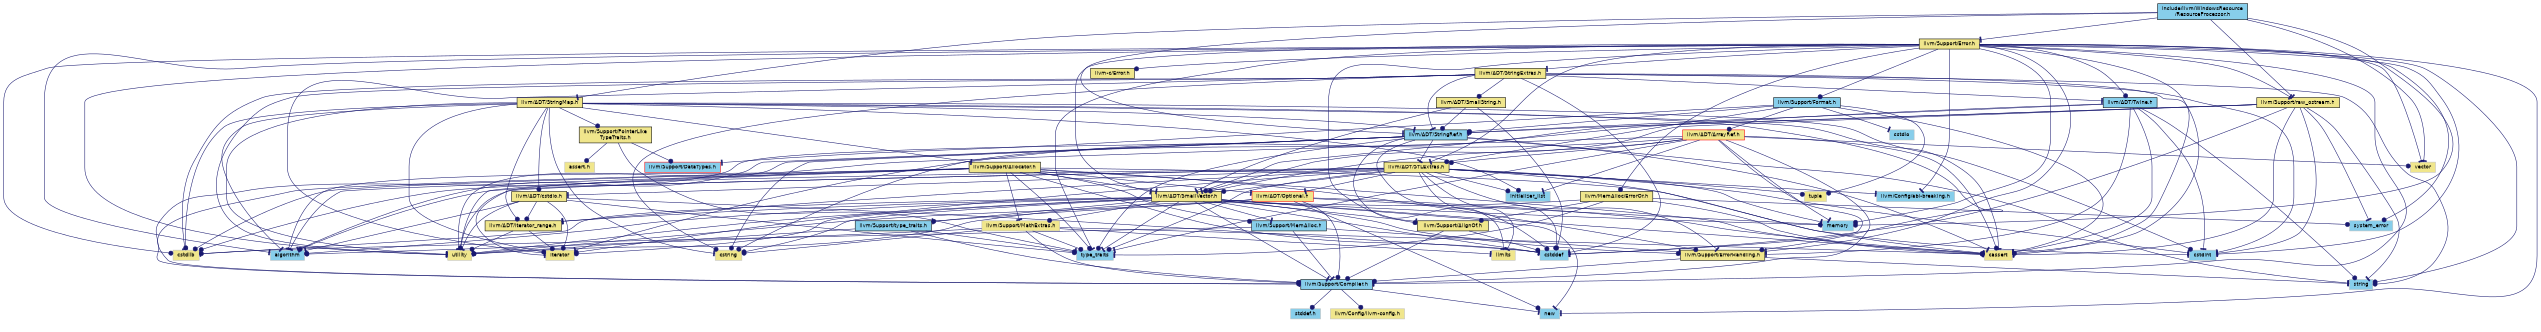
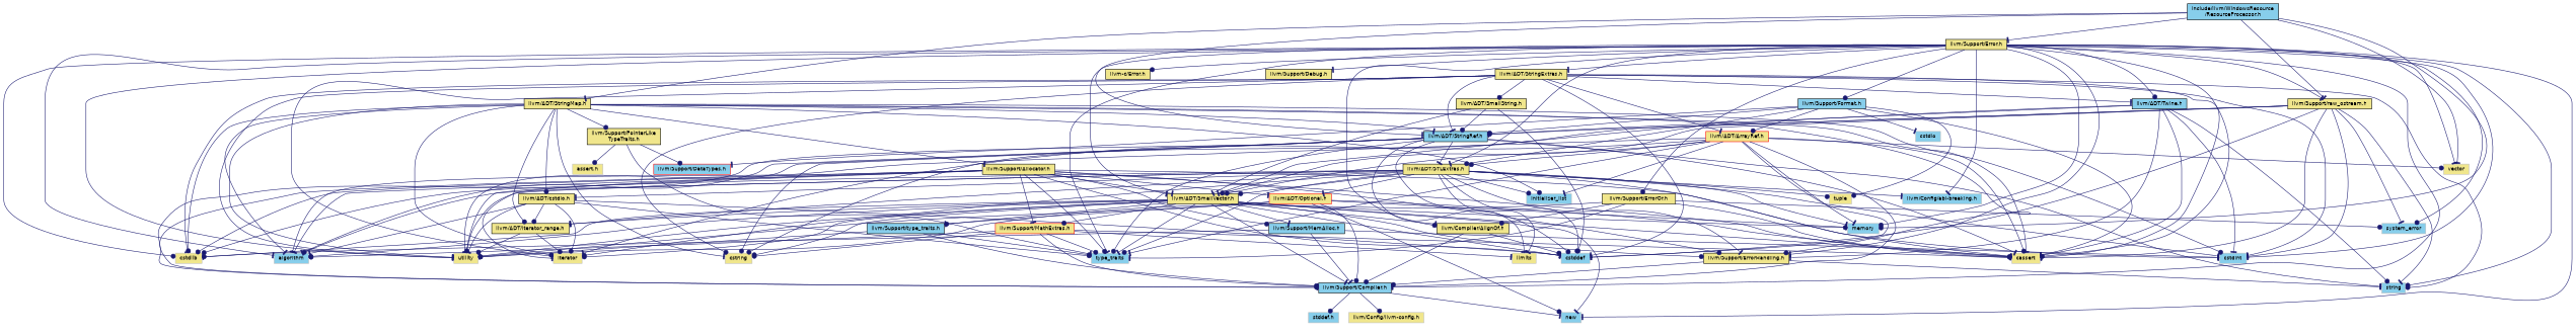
  digraph {
    node [color=black fillcolor=khaki fontname=Helvetica fontsize=10 shape=box style=filled]
    edge [arrowhead=tee color=midnightblue fontname=Helvetica fontsize=10 labelfontname=Helvetica labelfontsize=10 style=solid]
    n1 [fillcolor=skyblue fontcolor=black height=0.2 label="include/llvm/WindowsResource\l/ResourceProcessor.h" width=0.4]
    n2 [height=0.2 label="llvm/ADT/StringMap.h" width=0.4]
    n3 [fillcolor=skyblue height=0.2 label="llvm/ADT/StringRef.h" width=0.4]
    n4 [color=grey75 fillcolor=skyblue height=0.2 label=memory width=0.4]
    n5 [height=0.2 label="llvm/Support/Error.h" width=0.4]
    n6 [color=grey75 height=0.2 label=vector width=0.4]
    n7 [height=0.2 label="llvm/Support/raw_ostream.h" width=0.4]
    n8 [color=grey75 height=0.2 label=utility width=0.4]
    n9 [color=grey75 height=0.2 label=cassert width=0.4]
    n10 [height=0.2 label="llvm/ADT/iterator_range.h" width=0.4]
    n11 [color=grey75 height=0.2 label=iterator width=0.4]
    n12 [color=grey75 fillcolor=skyblue height=0.2 label=algorithm width=0.4]
    n13 [color=grey75 height=0.2 label=cstring width=0.4]
    n14 [height=0.2 label="llvm/Support/ErrorHandling.h" width=0.4]
    n15 [color=grey75 height=0.2 label=cstdlib width=0.4]
    n16 [color=grey75 fillcolor=skyblue height=0.2 label=initializer_list width=0.4]
    n17 [height=0.2 label="llvm/ADT/cstdio.h" width=0.4]
    n18 [color=grey75 fillcolor=skyblue height=0.2 label=cstdint width=0.4]
    n19 [height=0.2 label="llvm/Support/Allocator.h" width=0.4]
    n20 [height=0.2 label="llvm/Support/PointerLike\lTypeTraits.h" width=0.4]
    n21 [height=0.2 label="llvm/ADT/STLExtras.h" width=0.4]
    n22 [fillcolor=skyblue height=0.2 label="llvm/Support/Compiler.h" width=0.4]
    n23 [color=grey75 fillcolor=skyblue height=0.2 label=type_traits width=0.4]
    n24 [color=grey75 fillcolor=skyblue height=0.2 label=cstddef width=0.4]
    n25 [color=grey75 height=0.2 label=limits width=0.4]
    n26 [color=grey75 fillcolor=skyblue height=0.2 label=string width=0.4]
    n27 [height=0.2 label="llvm/ADT/SmallVector.h" width=0.4]
    n28 [color=grey75 fillcolor=skyblue height=0.2 label="llvm/Config/abi-breaking.h" width=0.4]
    n29 [color=grey75 fillcolor=skyblue height=0.2 label=new width=0.4]
-   n30 [height=0.2 label="llvm/Support/AlignOf.h" width=0.4]
+   n30 [height=0.2 label="llvm/Compiler/AlignOf.h" width=0.4]
    n31 [height=0.2 label="llvm-c/Error.h" width=0.4]
    n32 [height=0.2 label="llvm/ADT/StringExtras.h" width=0.4]
    n33 [fillcolor=skyblue height=0.2 label="llvm/ADT/Twine.h" width=0.4]
-   n35 [height=0.2 label="llvm/MemAlloc/ErrorOr.h" width=0.4]
+   n34 [height=0.2 label="llvm/Support/Debug.h" width=0.4]
+   n35 [height=0.2 label="llvm/Support/ErrorOr.h" width=0.4]
    n36 [color=grey75 fillcolor=skyblue height=0.2 label=system_error width=0.4]
    n37 [fillcolor=skyblue height=0.2 label="llvm/Support/Format.h" width=0.4]
    n38 [color=red height=0.2 label="llvm/ADT/Optional.h" width=0.4]
-   n39 [color=grey75 height=0.2 label="llvm/Support/MathExtras.h" width=0.4]
+   n39 [color=red height=0.2 label="llvm/Support/MathExtras.h" width=0.4]
    n40 [fillcolor=skyblue height=0.2 label="llvm/Support/MemAlloc.h" width=0.4]
    n41 [color=red fillcolor=skyblue height=0.2 label="llvm/Support/DataTypes.h" width=0.4]
    n42 [color=grey75 height=0.2 label="assert.h" width=0.4]
    n43 [color=grey75 height=0.2 label=tuple width=0.4]
    n44 [color=grey75 height=0.2 label="llvm/Config/llvm-config.h" width=0.4]
    n45 [color=grey75 fillcolor=skyblue height=0.2 label="stddef.h" width=0.4]
    n46 [fillcolor=skyblue height=0.2 label="llvm/Support/type_traits.h" width=0.4]
    n47 [color=red height=0.2 label="llvm/ADT/ArrayRef.h" width=0.4]
    n48 [height=0.2 label="llvm/ADT/SmallString.h" width=0.4]
    n49 [color=grey75 fillcolor=skyblue height=0.2 label=cstdio width=0.4]
    n1 -> n2
    n1 -> n3
    n1 -> n4 [arrowhead=dot]
    n1 -> n5
    n1 -> n6
    n1 -> n7
    n2 -> n3
    n2 -> n8
    n2 -> n9
    n2 -> n10 [arrowhead=dot]
    n2 -> n11 [arrowhead=dot]
    n2 -> n12
    n2 -> n13
    n2 -> n14 [arrowhead=dot]
    n2 -> n15 [arrowhead=dot]
    n2 -> n16 [arrowhead=dot]
    n2 -> n17 [arrowhead=dot]
    n2 -> n18 [arrowhead=dot]
    n2 -> n19
    n2 -> n20 [arrowhead=dot]
    n3 -> n8
    n3 -> n9
    n3 -> n12
    n3 -> n13 [arrowhead=dot]
    n3 -> n21
    n3 -> n22
    n3 -> n23 [arrowhead=dot]
    n3 -> n24 [arrowhead=dot]
    n3 -> n25
    n3 -> n26
    n5 -> n4 [arrowhead=dot]
    n5 -> n6
    n5 -> n7
    n5 -> n8
    n5 -> n9 [arrowhead=dot]
    n5 -> n12
    n5 -> n14
    n5 -> n15 [arrowhead=dot]
    n5 -> n18
    n5 -> n21
    n5 -> n22
    n5 -> n23
    n5 -> n26 [arrowhead=dot]
    n5 -> n27
    n5 -> n28
    n5 -> n29
    n5 -> n30 [arrowhead=dot]
    n5 -> n31 [arrowhead=dot]
    n5 -> n32
    n5 -> n33 [arrowhead=dot]
+   n5 -> n34
    n5 -> n35 [arrowhead=dot]
    n5 -> n36 [arrowhead=dot]
    n5 -> n37 [arrowhead=dot]
    n7 -> n3
    n7 -> n9
    n7 -> n13 [arrowhead=dot]
    n7 -> n18
    n7 -> n24
    n7 -> n26
    n7 -> n27 [arrowhead=dot]
    n7 -> n36
    n10 -> n8 [arrowhead=dot]
    n10 -> n11 [arrowhead=dot]
    n14 -> n22 [arrowhead=dot]
    n14 -> n26
    n17 -> n8
    n17 -> n10 [arrowhead=dot]
    n17 -> n11 [arrowhead=dot]
    n17 -> n12
    n17 -> n23 [arrowhead=dot]
    n17 -> n24
    n19 -> n8 [arrowhead=dot]
    n19 -> n9
    n19 -> n11
    n19 -> n12
    n19 -> n14 [arrowhead=dot]
    n19 -> n15 [arrowhead=dot]
    n19 -> n18
    n19 -> n22 [arrowhead=dot]
    n19 -> n23 [arrowhead=dot]
    n19 -> n24
    n19 -> n27
    n19 -> n38
    n19 -> n39
    n19 -> n40 [arrowhead=dot]
    n20 -> n23
    n20 -> n41 [arrowhead=dot]
    n20 -> n42 [arrowhead=dot]
    n21 -> n4
    n21 -> n8
    n21 -> n9
    n21 -> n10
    n21 -> n11 [arrowhead=dot]
    n21 -> n12 [arrowhead=dot]
    n21 -> n14
    n21 -> n15 [arrowhead=dot]
    n21 -> n16 [arrowhead=dot]
    n21 -> n17
    n21 -> n18
    n21 -> n23 [arrowhead=dot]
    n21 -> n24 [arrowhead=dot]
    n21 -> n25
    n21 -> n27 [arrowhead=dot]
    n21 -> n28
    n21 -> n38
    n21 -> n43 [arrowhead=dot]
    n22 -> n29
    n22 -> n44 [arrowhead=dot]
    n22 -> n45 [arrowhead=dot]
    n27 -> n4 [arrowhead=dot]
    n27 -> n8
    n27 -> n9 [arrowhead=dot]
    n27 -> n10
    n27 -> n11 [arrowhead=dot]
    n27 -> n12 [arrowhead=dot]
    n27 -> n13 [arrowhead=dot]
    n27 -> n14 [arrowhead=dot]
    n27 -> n15
    n27 -> n22
    n27 -> n23
    n27 -> n24
    n27 -> n29
    n27 -> n30
    n27 -> n39 [arrowhead=dot]
    n27 -> n40
    n27 -> n46 [arrowhead=dot]
    n30 -> n22 [arrowhead=dot]
    n30 -> n24 [arrowhead=dot]
    n32 -> n3
    n32 -> n8
    n32 -> n9
    n32 -> n11
    n32 -> n13 [arrowhead=dot]
    n32 -> n15
    n32 -> n18
    n32 -> n24
    n32 -> n26 [arrowhead=dot]
    n32 -> n33
+   n32 -> n47
    n32 -> n48 [arrowhead=dot]
    n33 -> n3 [arrowhead=dot]
    n33 -> n9
    n33 -> n14
    n33 -> n18
    n33 -> n26 [arrowhead=dot]
    n33 -> n27
    n35 -> n8 [arrowhead=dot]
    n35 -> n9
    n35 -> n23
    n35 -> n30 [arrowhead=dot]
    n35 -> n36 [arrowhead=dot]
    n37 -> n3 [arrowhead=dot]
    n37 -> n9
    n37 -> n21 [arrowhead=dot]
    n37 -> n41
    n37 -> n43 [arrowhead=dot]
    n37 -> n47 [arrowhead=dot]
    n37 -> n49
    n38 -> n4
    n38 -> n8
    n38 -> n9
    n38 -> n22 [arrowhead=dot]
    n38 -> n29 [arrowhead=dot]
    n38 -> n46
    n39 -> n9 [arrowhead=dot]
    n39 -> n12 [arrowhead=dot]
    n39 -> n13 [arrowhead=dot]
    n39 -> n22
    n39 -> n23 [arrowhead=dot]
    n39 -> n25
-   n40 -> n14
+   n40 -> n18
    n40 -> n15 [arrowhead=dot]
    n40 -> n22
    n46 -> n8 [arrowhead=dot]
    n46 -> n22 [arrowhead=dot]
    n46 -> n23 [arrowhead=dot]
    n47 -> n4
    n47 -> n6 [arrowhead=dot]
    n47 -> n9 [arrowhead=dot]
    n47 -> n11
    n47 -> n12
    n47 -> n16
    n47 -> n21 [arrowhead=dot]
    n47 -> n22
    n47 -> n23
    n47 -> n24
    n47 -> n27 [arrowhead=dot]
    n48 -> n3 [arrowhead=dot]
    n48 -> n24 [arrowhead=dot]
    n48 -> n27
  }
